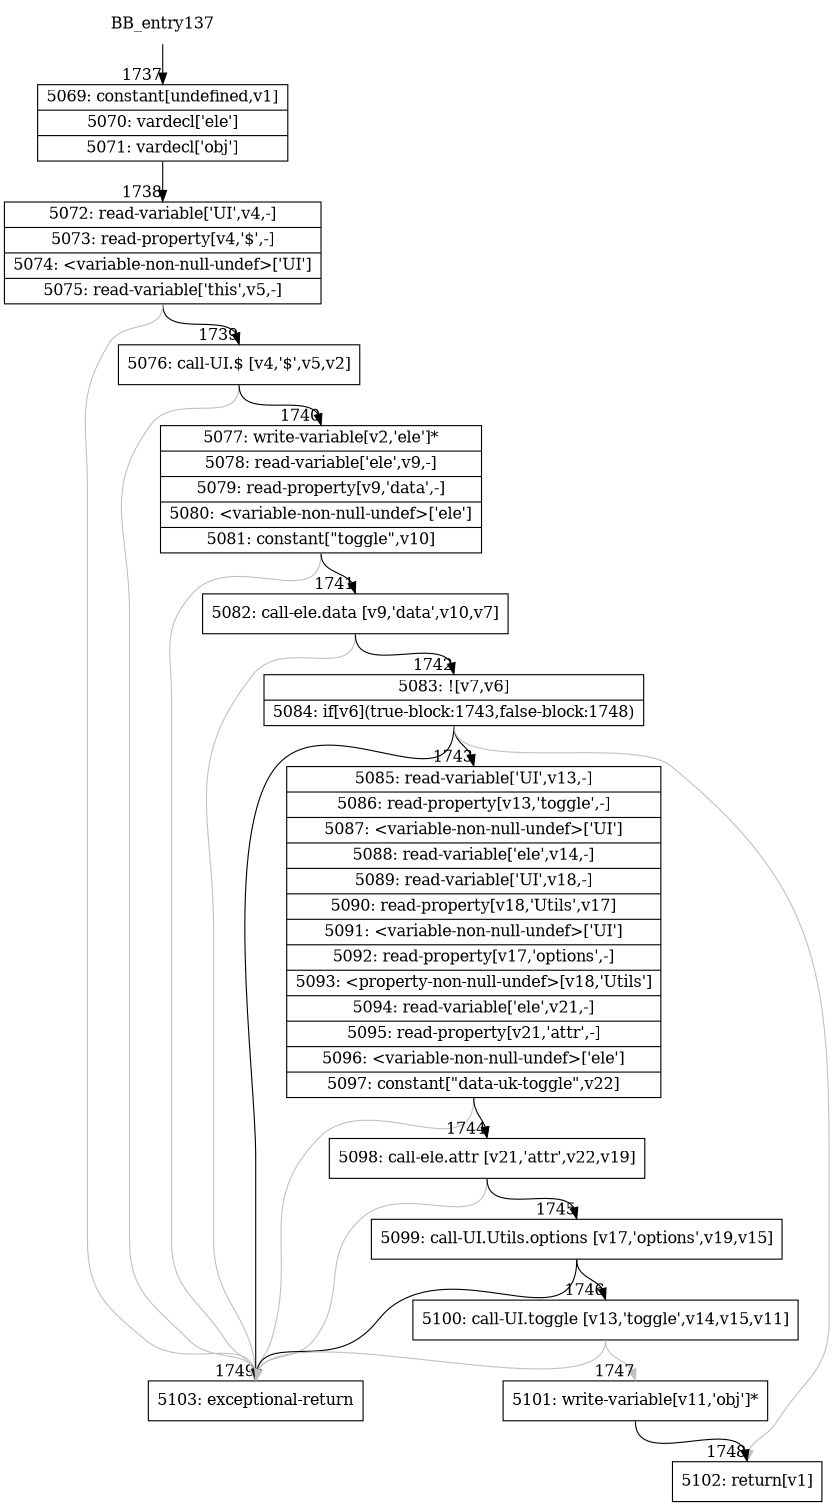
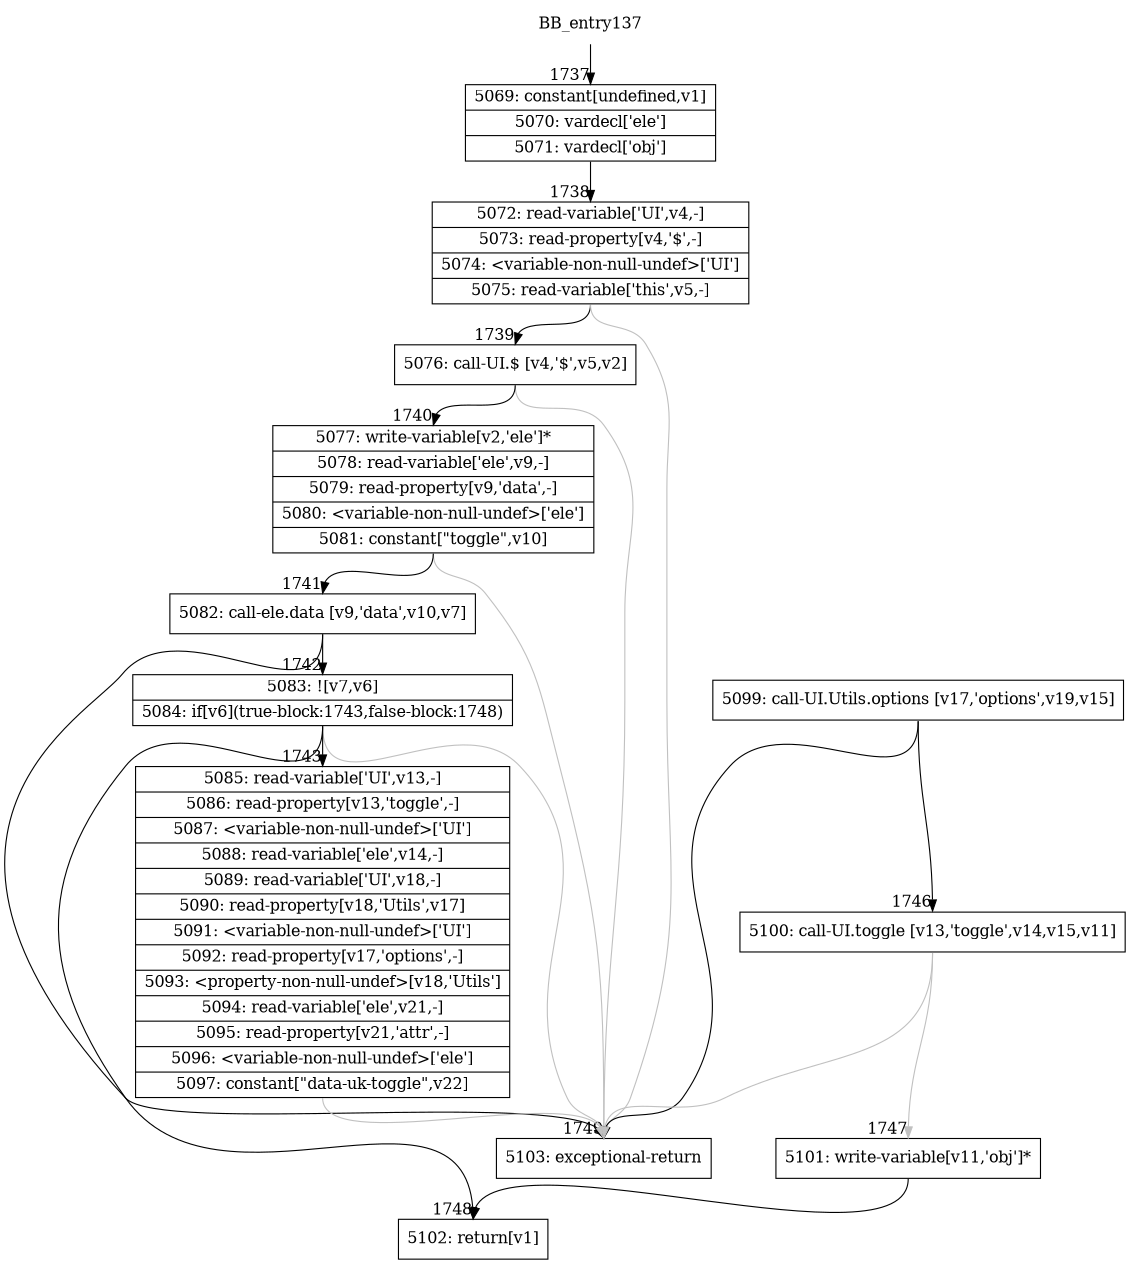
  digraph {
    fontname="DejaVu Serif"
    rankdir=TD
    node [fontname="DejaVu Serif" shape=record]
    edge [fontname="DejaVu Serif" headport=n tailport=s]
    n1 [label=BB_entry137 shape=none]
    n2 [label="{5069: constant[undefined,v1]|5070: vardecl['ele']|5071: vardecl['obj']}"]
    n3 [label="{5072: read-variable['UI',v4,-]|5073: read-property[v4,'$',-]|5074: \<variable-non-null-undef\>['UI']|5075: read-variable['this',v5,-]}"]
    n4 [label="{5076: call-UI.$ [v4,'$',v5,v2]}"]
    n5 [label="{5103: exceptional-return}"]
    n6 [label="{5077: write-variable[v2,'ele']*|5078: read-variable['ele',v9,-]|5079: read-property[v9,'data',-]|5080: \<variable-non-null-undef\>['ele']|5081: constant[\"toggle\",v10]}"]
    n7 [label="{5082: call-ele.data [v9,'data',v10,v7]}"]
    n8 [label="{5083: ![v7,v6]|5084: if[v6](true-block:1743,false-block:1748)}"]
    n9 [label="{5085: read-variable['UI',v13,-]|5086: read-property[v13,'toggle',-]|5087: \<variable-non-null-undef\>['UI']|5088: read-variable['ele',v14,-]|5089: read-variable['UI',v18,-]|5090: read-property[v18,'Utils',v17]|5091: \<variable-non-null-undef\>['UI']|5092: read-property[v17,'options',-]|5093: \<property-non-null-undef\>[v18,'Utils']|5094: read-variable['ele',v21,-]|5095: read-property[v21,'attr',-]|5096: \<variable-non-null-undef\>['ele']|5097: constant[\"data-uk-toggle\",v22]}"]
    n10 [label="{5102: return[v1]}"]
-   n11 [label="{5098: call-ele.attr [v21,'attr',v22,v19]}"]
    n12 [label="{5099: call-UI.Utils.options [v17,'options',v19,v15]}"]
    n13 [label="{5100: call-UI.toggle [v13,'toggle',v14,v15,v11]}"]
    n14 [label="{5101: write-variable[v11,'obj']*}"]
    n1 -> n2 [headlabel="    1737"]
    n2 -> n3 [headlabel="      1738"]
    n3 -> n4 [headlabel="      1739"]
    n3 -> n5 [color=gray headlabel="      1749"]
    n4 -> n5 [color=gray]
    n4 -> n6 [headlabel="      1740"]
    n6 -> n5 [color=gray]
    n6 -> n7 [headlabel="      1741"]
-   n7 -> n5 [color=gray]
+   n7 -> n5 [color=black]
    n7 -> n8 [headlabel="      1742"]
-   n8 -> n5 [color=black]
+   n8 -> n5 [color=gray]
    n8 -> n9 [headlabel="      1743"]
-   n8 -> n10 [headlabel="      1748" color=gray]
+   n8 -> n10 [headlabel="      1748"]
    n9 -> n5 [color=gray]
-   n9 -> n11 [headlabel="      1744"]
-   n11 -> n5 [color=gray]
-   n11 -> n12 [headlabel="      1745"]
    n12 -> n5 [color=black]
    n12 -> n13 [headlabel="      1746"]
    n13 -> n5 [color=gray]
    n13 -> n14 [color=gray headlabel="      1747"]
    n14 -> n10
  }
